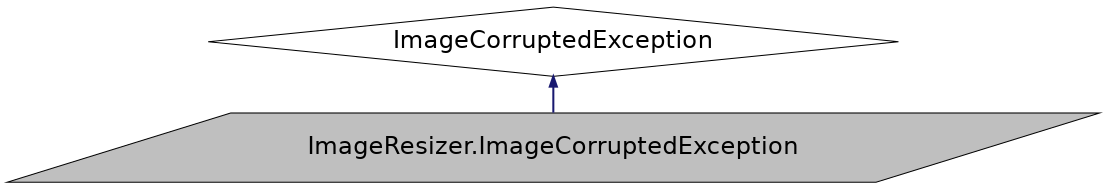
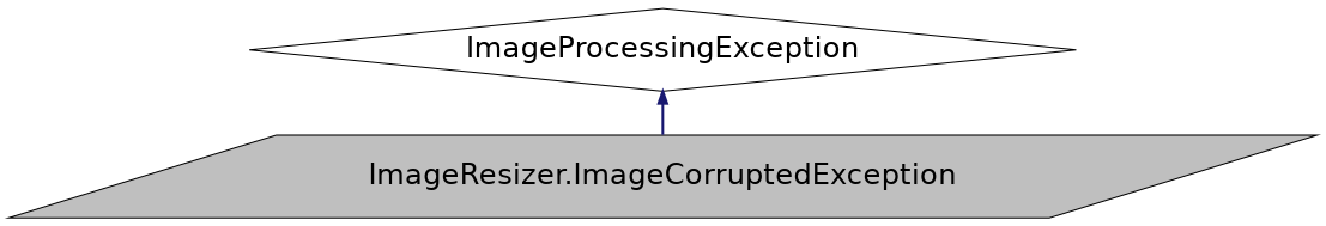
  digraph {
    node [color=black fontname=Helvetica fontsize=24 style=filled]
    n1 [fillcolor=grey75 fontcolor=black height=0.2 label="ImageResizer.ImageCorruptedException" shape=parallelogram width=0.4]
-   n2 [fillcolor=white height=0.2 label=ImageCorruptedException shape=diamond width=0.4]
+   n2 [fillcolor=white height=0.2 label=ImageProcessingException shape=diamond width=0.4]
    n2 -> n1 [color=midnightblue dir=back fontname=Helvetica fontsize=24 labelfontname=Helvetica labelfontsize=24 style=bold]
  }
